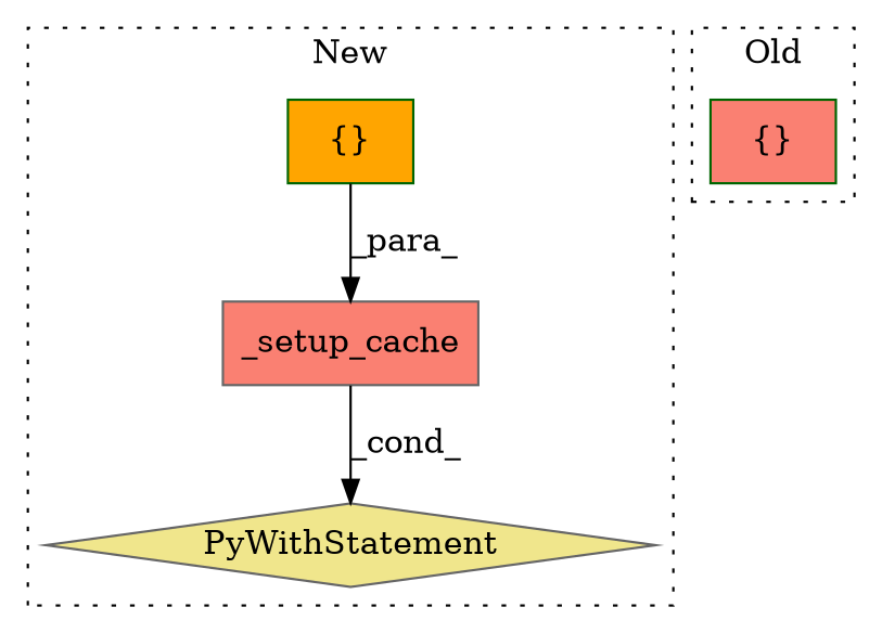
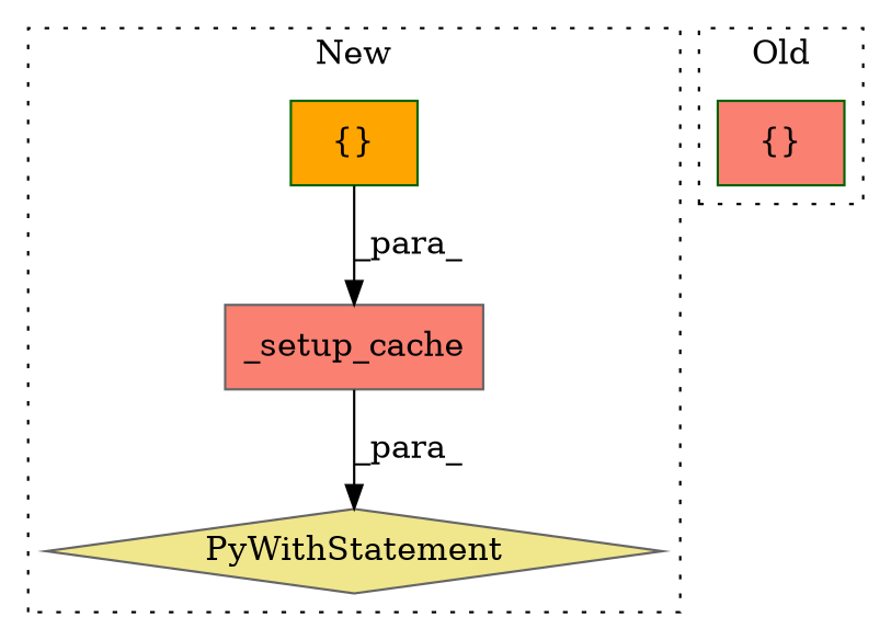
  digraph {
    node [a=4 shape=box style=filled fillcolor=salmon color=gray40]
    n1 [a=32 l="13,1" label=_setup_cache s="3176,3227"]
    n2 [l="1,1" label="{}" s="3198,3226" fillcolor=orange color=darkgreen]
    n3 [a=104 l="10,2" label=PyWithStatement s="3161,3228" shape=diamond fillcolor=khaki]
    n4 [l=2 label="{}" s=2675 color=darkgreen]
    subgraph cluster_1 {
      label=New
      style=dotted
      n1
      n2
      n3
    }
    subgraph cluster_2 {
      label=Old
      style=dotted
      n4
    }
-   n1 -> n3 [label=_cond_]
+   n1 -> n3 [label=_para_]
    n2 -> n1 [label=_para_]
  }
